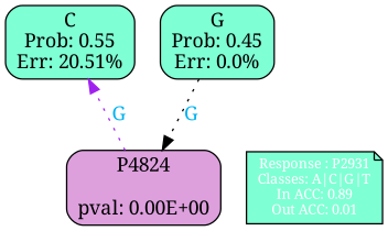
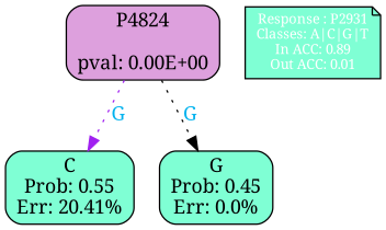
  digraph {
    fontname="Noto Serif"
    ranksep=equally
    splines=polylines
    node [color=black fillcolor=aquamarine fontname="Noto Serif" shape=box style="filled, rounded"]
    edge [fontcolor=deepskyblue2 fontname="Noto Serif" style=dotted]
-   n1 [label="C\nProb: 0.55\nErr: 20.51%"]
+   n1 [label="C\nProb: 0.55\nErr: 20.41%"]
    n2 [label="G\nProb: 0.45\nErr: 0.0%"]
    n3 [align=left fontcolor=white fontsize=10 label="Response : P2931\nClasses: A|C|G|T\nIn ACC: 0.89\nOut ACC: 0.01\n" shape=note style=filled]
    n4 [fillcolor=plum label="P4824\n\npval: 0.00E+00"]
    subgraph sub_1 {
      rank=same
      n1
      n2
    }
    subgraph sub_2 {
      rank=same
      n3
      n4
    }
    n4 -> n1 [color=purple label=G]
-   n2 -> n4 [color=black label=G]
+   n4 -> n2 [color=black label=G]
  }
